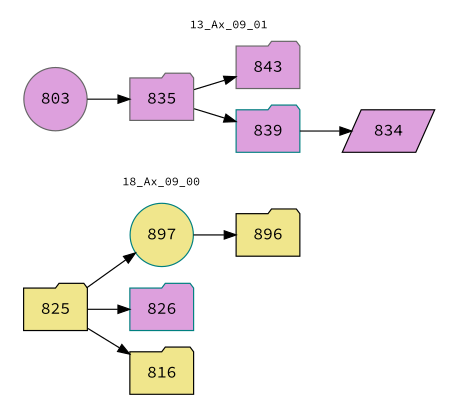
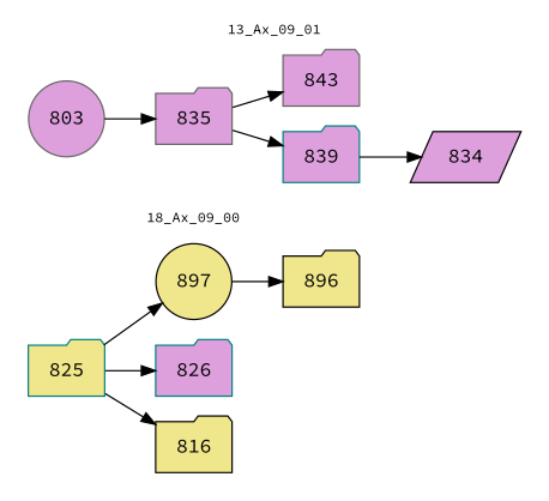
  digraph {
    fontname="Source Code Pro"
    rankdir=LR
    node [color=black fillcolor=plum fontname="Source Code Pro" shape=folder style=filled]
    edge [color=black fontname="Source Code Pro"]
-   n1 [fillcolor=khaki label=825]
+   n1 [color=teal fillcolor=khaki label=825]
    n2 [fillcolor=khaki label=816]
    n3 [color=teal label=826]
-   n4 [color=teal fillcolor=khaki label=897 shape=circle]
+   n4 [fillcolor=khaki label=897 shape=circle]
    n5 [fillcolor=khaki label=896]
    n6 [color=gray40 label=835]
    n7 [color=gray40 label=803 shape=circle]
    n8 [color=teal label=839]
    n9 [color=gray40 label=843]
    n10 [label=834 shape=parallelogram]
    subgraph cluster_1 {
      color=white
      fontsize=10
      label="18_Ax_09_00"
      n1
      n2
      n3
      n4
      n5
    }
    subgraph cluster_2 {
      color=white
      fontsize=10
      label="13_Ax_09_01"
      n6
      n7
      n8
      n9
      n10
    }
    n1 -> n2
    n1 -> n3
    n1 -> n4
    n4 -> n5
    n6 -> n8
    n6 -> n9
    n7 -> n6
    n8 -> n10
  }
